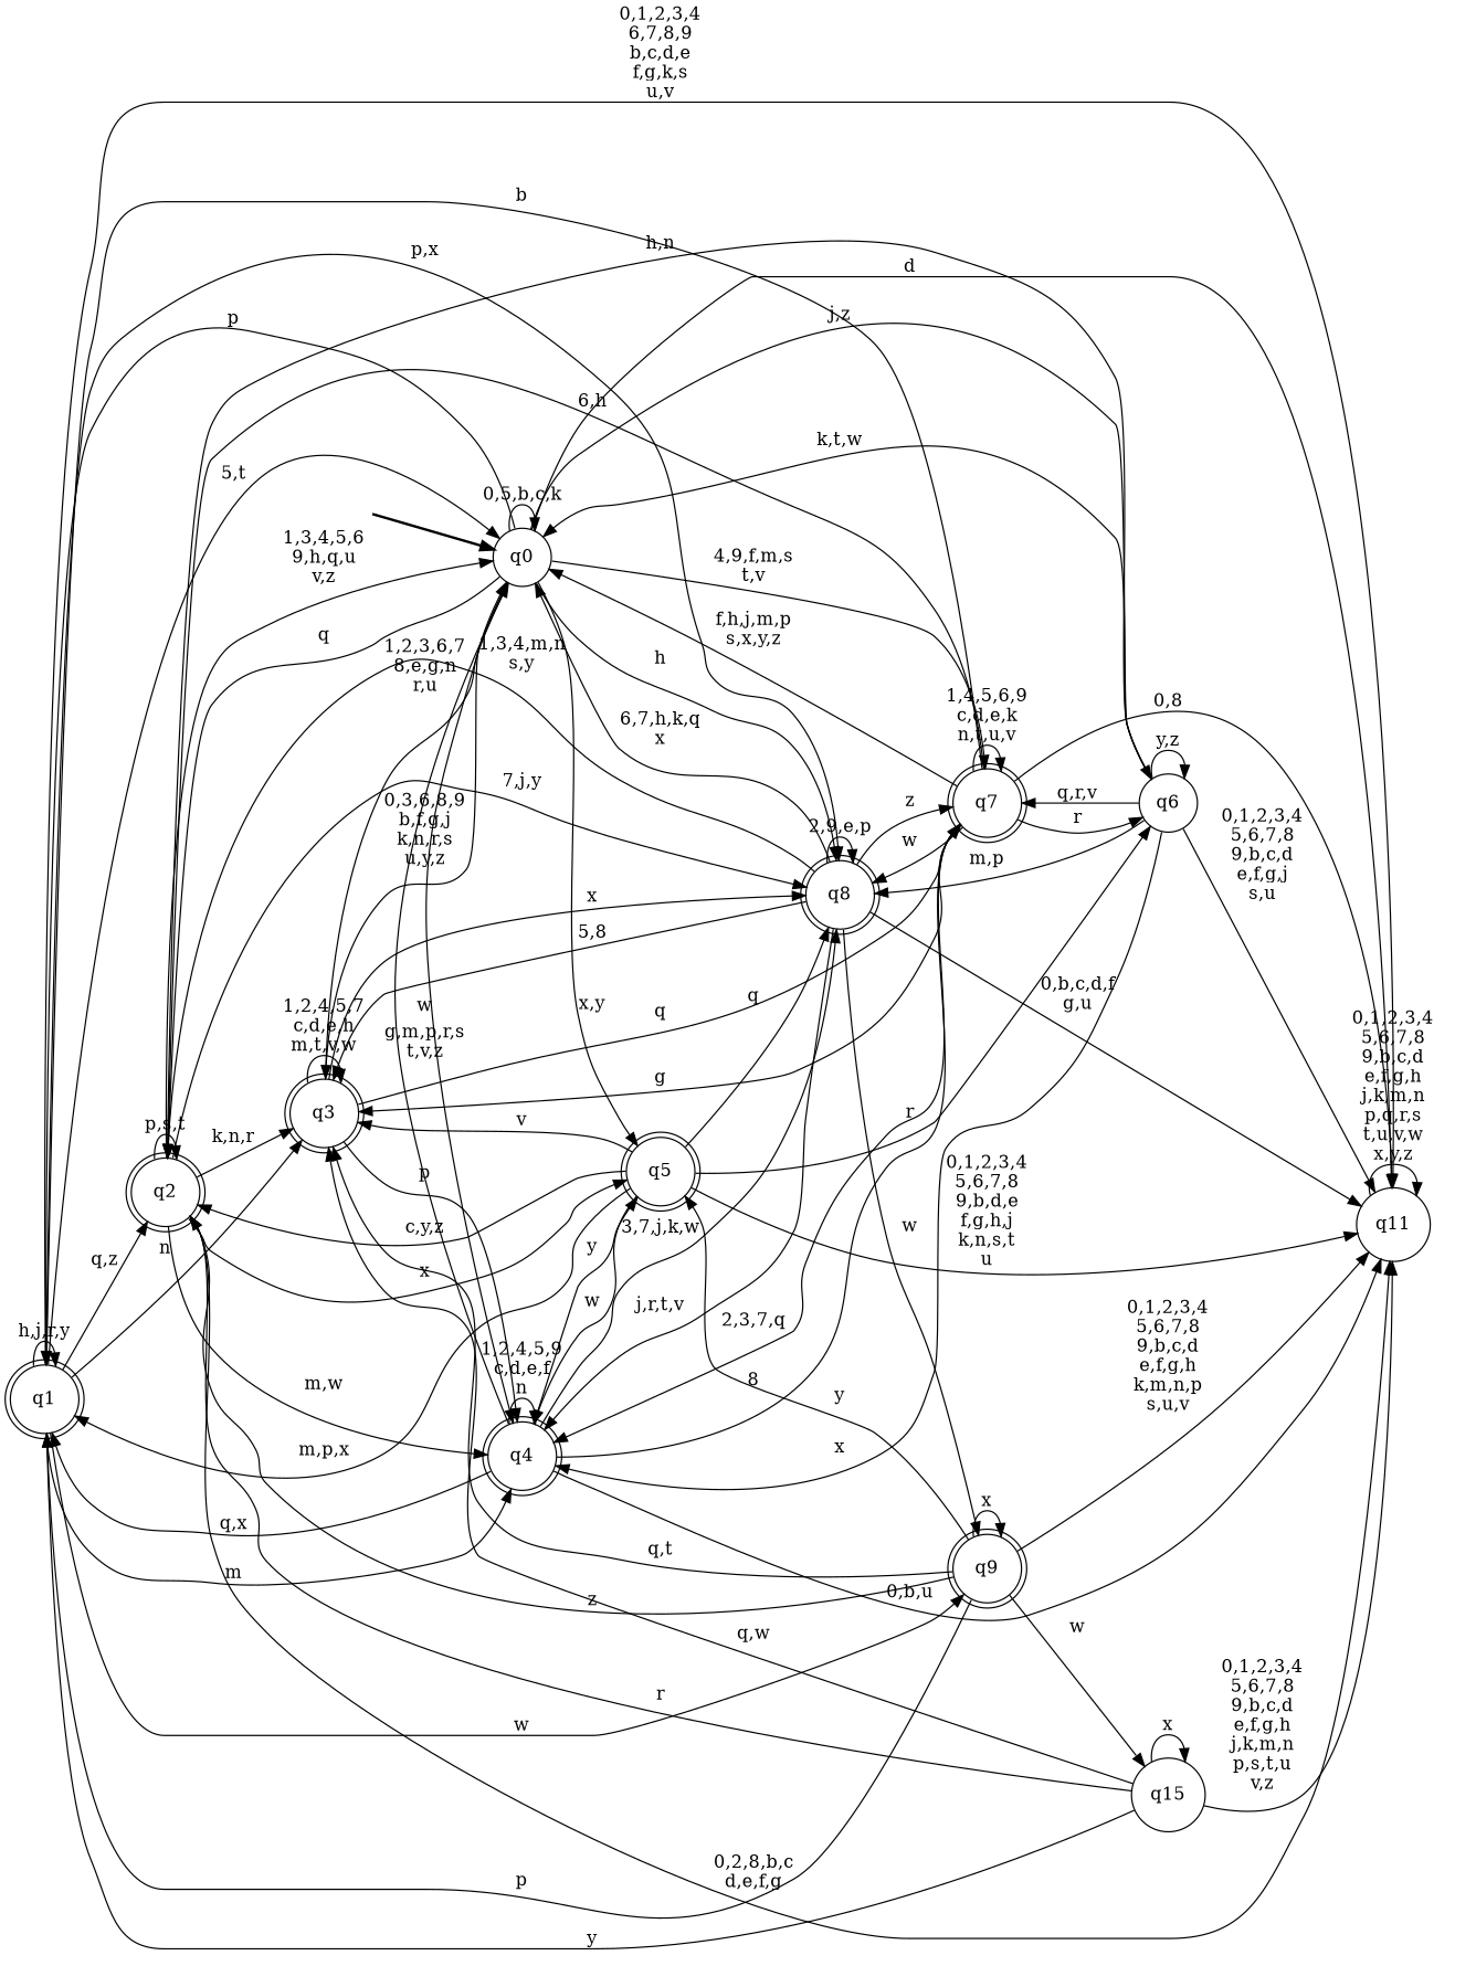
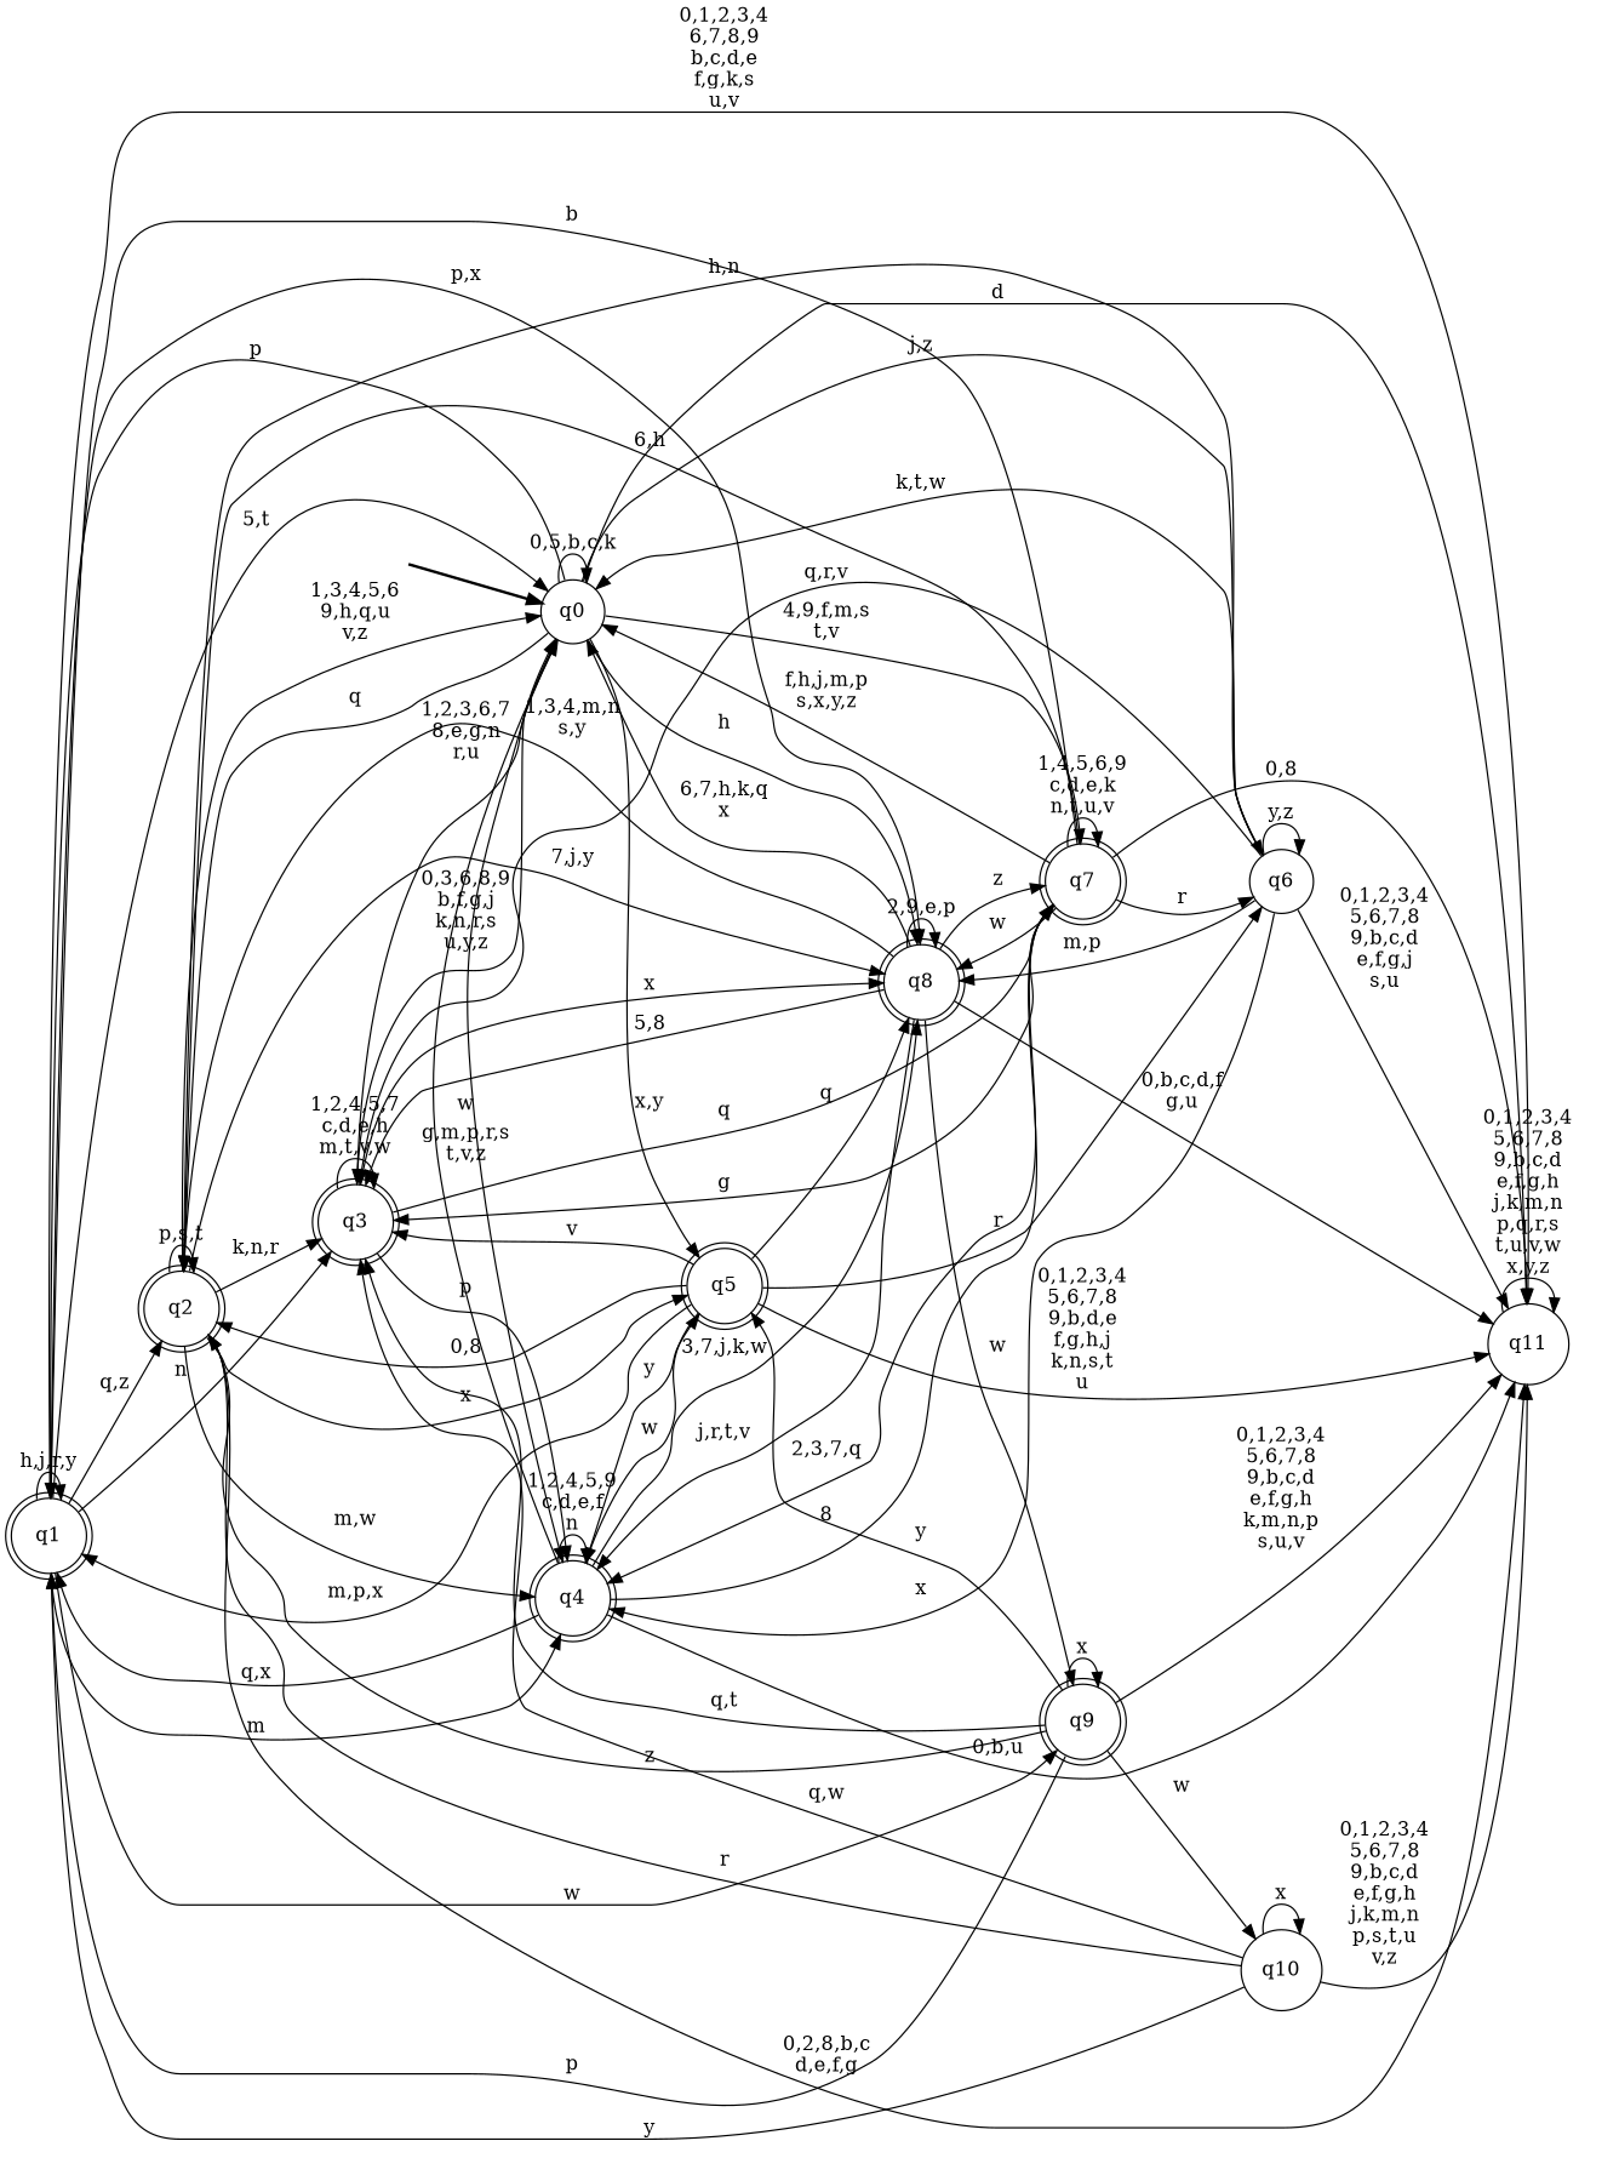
  digraph {
    rankdir=LR
    node [shape=doublecircle style="rounded,filled" color=black fillcolor=white]
    __start0 [height=0 shape=none style=invis width=0 color="" fillcolor=""]
    n2 [label=q0 shape=circle style=filled]
    n3 [label=q1]
    n4 [label=q2]
    n5 [label=q3]
    n6 [label=q4]
    n7 [label=q5]
    n8 [label=q6 shape=circle style=filled]
    n9 [label=q7]
    n10 [label=q8]
    n11 [label=q11 shape=circle style=filled]
    n12 [label=q9]
-   n13 [label=q15 shape=circle style=filled]
+   n13 [label=q10 shape=circle style=filled]
    subgraph cluster_1 {
      nodesep=0.15
      ranksep=0.15
      style=invis
      __start0
      n2
    }
    __start0 -> n2 [penwidth=2]
    n2 -> n2 [label="0,5,b,c,k"]
    n2 -> n3 [label=p]
    n2 -> n4 [label=q]
    n2 -> n5 [label="1,2,3,6,7\n8,e,g,n\nr,u"]
    n2 -> n6 [label=w]
    n2 -> n7 [label="x,y"]
    n2 -> n8 [label="j,z"]
    n2 -> n9 [label="4,9,f,m,s\nt,v"]
    n2 -> n10 [label=h]
    n2 -> n11 [label=d]
    n3 -> n2 [label="5,t"]
    n3 -> n3 [label="h,j,r,y"]
    n3 -> n4 [label="q,z"]
    n3 -> n5 [label=n]
    n3 -> n6 [label=m]
    n3 -> n10 [label="p,x"]
    n3 -> n11 [label="0,1,2,3,4\n6,7,8,9\nb,c,d,e\nf,g,k,s\nu,v"]
    n3 -> n12 [label=w]
    n4 -> n2 [label="1,3,4,5,6\n9,h,q,u\nv,z"]
    n4 -> n4 [label="p,s,t"]
    n4 -> n5 [label="k,n,r"]
    n4 -> n6 [label="m,w"]
    n4 -> n7 [label=x]
    n4 -> n10 [label="7,j,y"]
    n4 -> n11 [label="0,2,8,b,c\nd,e,f,g"]
    n5 -> n2 [label="0,3,6,8,9\nb,f,g,j\nk,n,r,s\nu,y,z"]
    n5 -> n5 [label="1,2,4,5,7\nc,d,e,h\nm,t,v,w"]
    n5 -> n6 [label=p]
    n5 -> n9 [label=q]
    n5 -> n10 [label=x]
    n6 -> n2 [label="g,m,p,r,s\nt,v,z"]
    n6 -> n3 [label="q,x"]
    n6 -> n6 [label="1,2,4,5,9\nc,d,e,f\nn"]
    n6 -> n7 [label=y]
    n6 -> n9 [label=8]
    n6 -> n10 [label="3,7,j,k,w"]
    n6 -> n11 [label="0,b,u"]
    n7 -> n3 [label="m,p,x"]
-   n7 -> n4 [label="c,y,z"]
+   n7 -> n4 [label="0,8"]
    n7 -> n5 [label=v]
    n7 -> n6 [label=w]
    n7 -> n8 [label=r]
    n7 -> n10 [label=q]
    n7 -> n11 [label="0,1,2,3,4\n5,6,7,8\n9,b,d,e\nf,g,h,j\nk,n,s,t\nu"]
    n8 -> n2 [label="k,t,w"]
    n8 -> n4 [label="h,n"]
    n8 -> n6 [label=x]
    n8 -> n8 [label="y,z"]
-   n8 -> n9 [label="q,r,v"]
+   n8 -> n5 [label="q,r,v"]
    n8 -> n10 [label="m,p"]
    n8 -> n11 [label="0,1,2,3,4\n5,6,7,8\n9,b,c,d\ne,f,g,j\ns,u"]
    n9 -> n2 [label="f,h,j,m,p\ns,x,y,z"]
    n9 -> n3 [label=b]
    n9 -> n4 [label="6,h"]
    n9 -> n5 [label=g]
    n9 -> n6 [label="2,3,7,q"]
    n9 -> n8 [label=r]
    n9 -> n9 [label="1,4,5,6,9\nc,d,e,k\nn,t,u,v"]
    n9 -> n10 [label=w]
    n9 -> n11 [label="0,8"]
    n10 -> n2 [label="6,7,h,k,q\nx"]
    n10 -> n4 [label="1,3,4,m,n\ns,y"]
    n10 -> n5 [label="5,8"]
    n10 -> n6 [label="j,r,t,v"]
    n10 -> n9 [label=z]
    n10 -> n10 [label="2,9,e,p"]
    n10 -> n11 [label="0,b,c,d,f\ng,u"]
    n10 -> n12 [label=w]
    n11 -> n11 [label="0,1,2,3,4\n5,6,7,8\n9,b,c,d\ne,f,g,h\nj,k,m,n\np,q,r,s\nt,u,v,w\nx,y,z"]
    n12 -> n3 [label=p]
    n12 -> n4 [label=z]
    n12 -> n5 [label="q,t"]
    n12 -> n7 [label=y]
    n12 -> n11 [label="0,1,2,3,4\n5,6,7,8\n9,b,c,d\ne,f,g,h\nk,m,n,p\ns,u,v"]
    n12 -> n12 [label=x]
    n12 -> n13 [label=w]
    n13 -> n3 [label=y]
    n13 -> n4 [label=r]
    n13 -> n5 [label="q,w"]
    n13 -> n11 [label="0,1,2,3,4\n5,6,7,8\n9,b,c,d\ne,f,g,h\nj,k,m,n\np,s,t,u\nv,z"]
    n13 -> n13 [label=x]
  }
